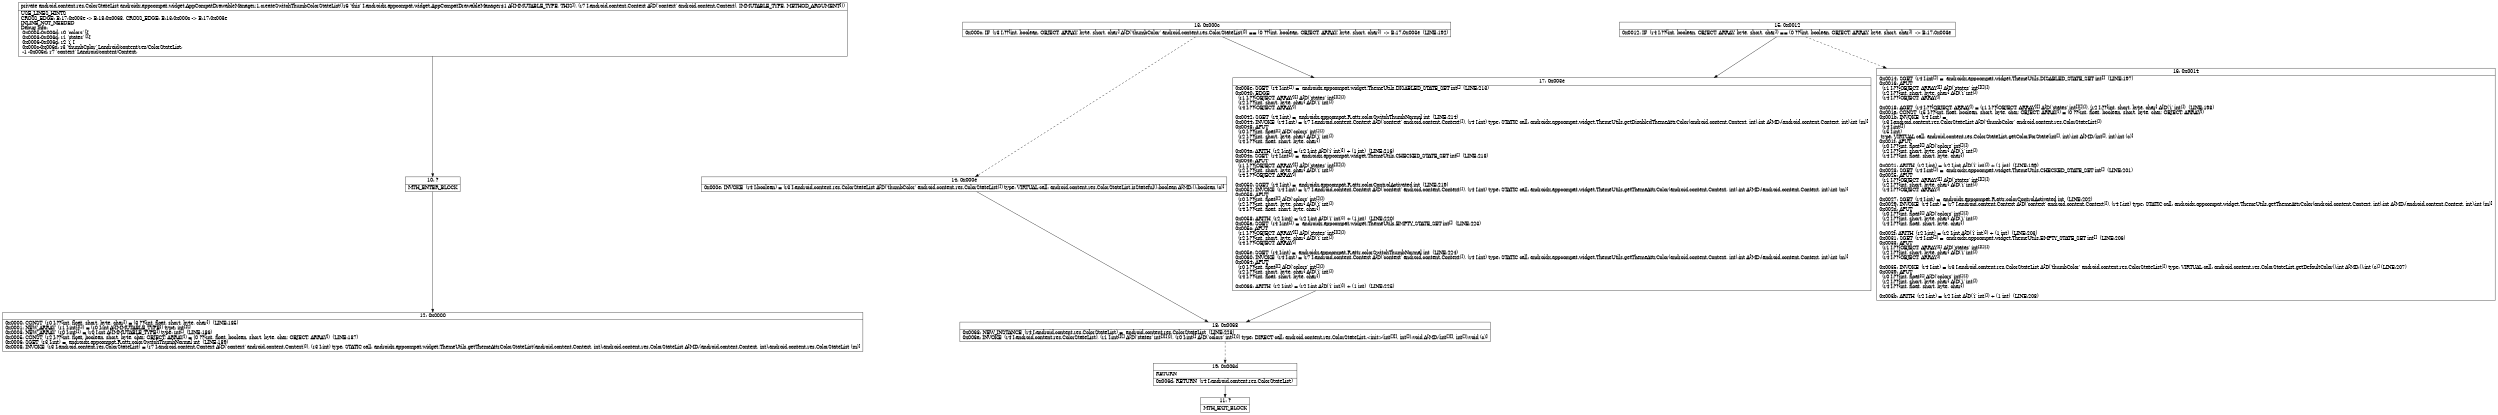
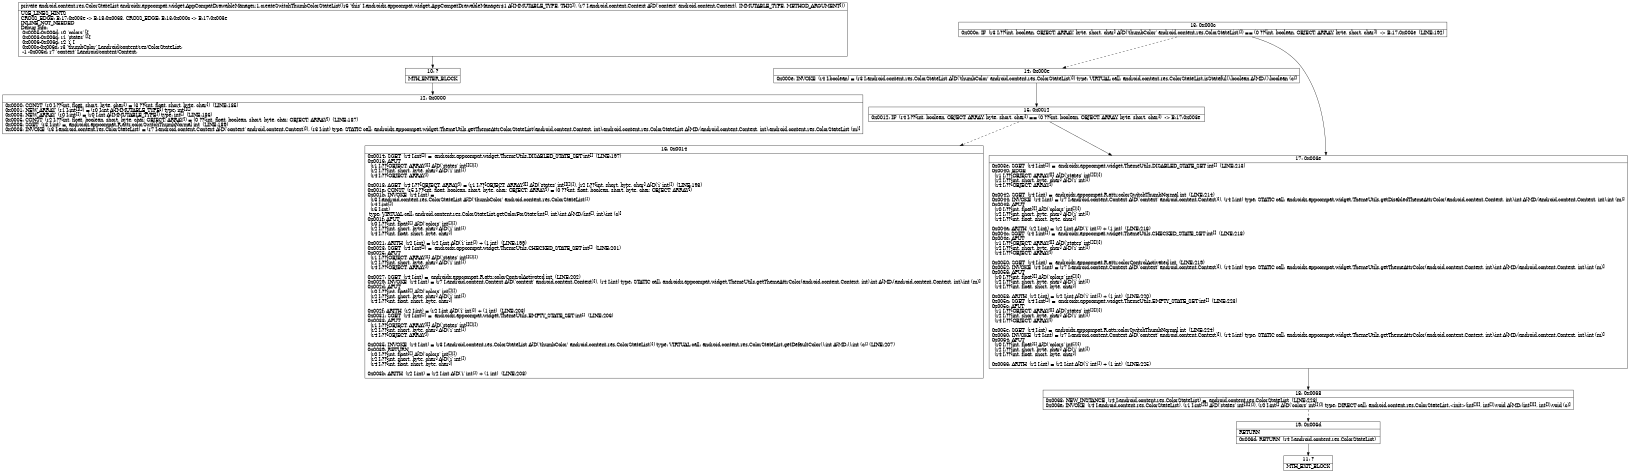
  digraph {
    node [shape=record]
    n1 [label="{10\:\ ?|MTH_ENTER_BLOCK\l}"]
    n2 [label="{12\:\ 0x0000|0x0000: CONST  (r0 I:??[int, float, short, byte, char]) = (3 ??[int, float, short, byte, char])  (LINE:185)\l0x0001: NEW_ARRAY  (r1 I:int[][]) = (r0 I:int A[IMMUTABLE_TYPE]) type: int[][] \l0x0003: NEW_ARRAY  (r0 I:int[]) = (r0 I:int A[IMMUTABLE_TYPE]) type: int[]  (LINE:186)\l0x0005: CONST  (r2 I:??[int, float, boolean, short, byte, char, OBJECT, ARRAY]) = (0 ??[int, float, boolean, short, byte, char, OBJECT, ARRAY])  (LINE:187)\l0x0006: SGET  (r3 I:int) =  androidx.appcompat.R.attr.colorSwitchThumbNormal int  (LINE:189)\l0x0008: INVOKE  (r3 I:android.content.res.ColorStateList) = (r7 I:android.content.Context A[D('context' android.content.Context)]), (r3 I:int) type: STATIC call: androidx.appcompat.widget.ThemeUtils.getThemeAttrColorStateList(android.content.Context, int):android.content.res.ColorStateList A[MD:(android.content.Context, int):android.content.res.ColorStateList (m)]\l}"]
    n3 [label="{13\:\ 0x000c|0x000c: IF  (r3 I:??[int, boolean, OBJECT, ARRAY, byte, short, char] A[D('thumbColor' android.content.res.ColorStateList)]) == (0 ??[int, boolean, OBJECT, ARRAY, byte, short, char])  \-\> B:17:0x003e  (LINE:192)\l}"]
    n4 [label="{14\:\ 0x000e|0x000e: INVOKE  (r4 I:boolean) = (r3 I:android.content.res.ColorStateList A[D('thumbColor' android.content.res.ColorStateList)]) type: VIRTUAL call: android.content.res.ColorStateList.isStateful():boolean A[MD:():boolean (c)]\l}"]
    n5 [label="{17\:\ 0x003e|0x003e: SGET  (r4 I:int[]) =  androidx.appcompat.widget.ThemeUtils.DISABLED_STATE_SET int[]  (LINE:213)\l0x0040: EDGE  \l  (r1 I:??[OBJECT, ARRAY][] A[D('states' int[][])])\l  (r2 I:??[int, short, byte, char] A[D('i' int)])\l  (r4 I:??[OBJECT, ARRAY])\l \l0x0042: SGET  (r4 I:int) =  androidx.appcompat.R.attr.colorSwitchThumbNormal int  (LINE:214)\l0x0044: INVOKE  (r4 I:int) = (r7 I:android.content.Context A[D('context' android.content.Context)]), (r4 I:int) type: STATIC call: androidx.appcompat.widget.ThemeUtils.getDisabledThemeAttrColor(android.content.Context, int):int A[MD:(android.content.Context, int):int (m)]\l0x0048: APUT  \l  (r0 I:??[int, float][] A[D('colors' int[])])\l  (r2 I:??[int, short, byte, char] A[D('i' int)])\l  (r4 I:??[int, float, short, byte, char])\l \l0x004a: ARITH  (r2 I:int) = (r2 I:int A[D('i' int)]) + (1 int)  (LINE:216)\l0x004c: SGET  (r4 I:int[]) =  androidx.appcompat.widget.ThemeUtils.CHECKED_STATE_SET int[]  (LINE:218)\l0x004e: APUT  \l  (r1 I:??[OBJECT, ARRAY][] A[D('states' int[][])])\l  (r2 I:??[int, short, byte, char] A[D('i' int)])\l  (r4 I:??[OBJECT, ARRAY])\l \l0x0050: SGET  (r4 I:int) =  androidx.appcompat.R.attr.colorControlActivated int  (LINE:219)\l0x0052: INVOKE  (r4 I:int) = (r7 I:android.content.Context A[D('context' android.content.Context)]), (r4 I:int) type: STATIC call: androidx.appcompat.widget.ThemeUtils.getThemeAttrColor(android.content.Context, int):int A[MD:(android.content.Context, int):int (m)]\l0x0056: APUT  \l  (r0 I:??[int, float][] A[D('colors' int[])])\l  (r2 I:??[int, short, byte, char] A[D('i' int)])\l  (r4 I:??[int, float, short, byte, char])\l \l0x0058: ARITH  (r2 I:int) = (r2 I:int A[D('i' int)]) + (1 int)  (LINE:220)\l0x005a: SGET  (r4 I:int[]) =  androidx.appcompat.widget.ThemeUtils.EMPTY_STATE_SET int[]  (LINE:223)\l0x005c: APUT  \l  (r1 I:??[OBJECT, ARRAY][] A[D('states' int[][])])\l  (r2 I:??[int, short, byte, char] A[D('i' int)])\l  (r4 I:??[OBJECT, ARRAY])\l \l0x005e: SGET  (r4 I:int) =  androidx.appcompat.R.attr.colorSwitchThumbNormal int  (LINE:224)\l0x0060: INVOKE  (r4 I:int) = (r7 I:android.content.Context A[D('context' android.content.Context)]), (r4 I:int) type: STATIC call: androidx.appcompat.widget.ThemeUtils.getThemeAttrColor(android.content.Context, int):int A[MD:(android.content.Context, int):int (m)]\l0x0064: APUT  \l  (r0 I:??[int, float][] A[D('colors' int[])])\l  (r2 I:??[int, short, byte, char] A[D('i' int)])\l  (r4 I:??[int, float, short, byte, char])\l \l0x0066: ARITH  (r2 I:int) = (r2 I:int A[D('i' int)]) + (1 int)  (LINE:225)\l}"]
    n6 [label="{15\:\ 0x0012|0x0012: IF  (r4 I:??[int, boolean, OBJECT, ARRAY, byte, short, char]) == (0 ??[int, boolean, OBJECT, ARRAY, byte, short, char])  \-\> B:17:0x003e \l}"]
    n7 [label="{18\:\ 0x0068|0x0068: NEW_INSTANCE  (r4 I:android.content.res.ColorStateList) =  android.content.res.ColorStateList  (LINE:228)\l0x006a: INVOKE  (r4 I:android.content.res.ColorStateList), (r1 I:int[][] A[D('states' int[][])]), (r0 I:int[] A[D('colors' int[])]) type: DIRECT call: android.content.res.ColorStateList.\<init\>(int[][], int[]):void A[MD:(int[][], int[]):void (c)]\l}"]
-   n8 [label="{16\:\ 0x0014|0x0014: SGET  (r4 I:int[]) =  androidx.appcompat.widget.ThemeUtils.DISABLED_STATE_SET int[]  (LINE:197)\l0x0016: APUT  \l  (r1 I:??[OBJECT, ARRAY][] A[D('states' int[][])])\l  (r2 I:??[int, short, byte, char] A[D('i' int)])\l  (r4 I:??[OBJECT, ARRAY])\l \l0x0018: AGET  (r4 I:??[OBJECT, ARRAY]) = (r1 I:??[OBJECT, ARRAY][] A[D('states' int[][])]), (r2 I:??[int, short, byte, char] A[D('i' int)])  (LINE:198)\l0x001a: CONST  (r5 I:??[int, float, boolean, short, byte, char, OBJECT, ARRAY]) = (0 ??[int, float, boolean, short, byte, char, OBJECT, ARRAY]) \l0x001b: INVOKE  (r4 I:int) = \l  (r3 I:android.content.res.ColorStateList A[D('thumbColor' android.content.res.ColorStateList)])\l  (r4 I:int[])\l  (r5 I:int)\l type: VIRTUAL call: android.content.res.ColorStateList.getColorForState(int[], int):int A[MD:(int[], int):int (c)]\l0x001f: APUT  \l  (r0 I:??[int, float][] A[D('colors' int[])])\l  (r2 I:??[int, short, byte, char] A[D('i' int)])\l  (r4 I:??[int, float, short, byte, char])\l \l0x0021: ARITH  (r2 I:int) = (r2 I:int A[D('i' int)]) + (1 int)  (LINE:199)\l0x0023: SGET  (r4 I:int[]) =  androidx.appcompat.widget.ThemeUtils.CHECKED_STATE_SET int[]  (LINE:201)\l0x0025: APUT  \l  (r1 I:??[OBJECT, ARRAY][] A[D('states' int[][])])\l  (r2 I:??[int, short, byte, char] A[D('i' int)])\l  (r4 I:??[OBJECT, ARRAY])\l \l0x0027: SGET  (r4 I:int) =  androidx.appcompat.R.attr.colorControlActivated int  (LINE:202)\l0x0029: INVOKE  (r4 I:int) = (r7 I:android.content.Context A[D('context' android.content.Context)]), (r4 I:int) type: STATIC call: androidx.appcompat.widget.ThemeUtils.getThemeAttrColor(android.content.Context, int):int A[MD:(android.content.Context, int):int (m)]\l0x002d: APUT  \l  (r0 I:??[int, float][] A[D('colors' int[])])\l  (r2 I:??[int, short, byte, char] A[D('i' int)])\l  (r4 I:??[int, float, short, byte, char])\l \l0x002f: ARITH  (r2 I:int) = (r2 I:int A[D('i' int)]) + (1 int)  (LINE:203)\l0x0031: SGET  (r4 I:int[]) =  androidx.appcompat.widget.ThemeUtils.EMPTY_STATE_SET int[]  (LINE:206)\l0x0033: APUT  \l  (r1 I:??[OBJECT, ARRAY][] A[D('states' int[][])])\l  (r2 I:??[int, short, byte, char] A[D('i' int)])\l  (r4 I:??[OBJECT, ARRAY])\l \l0x0035: INVOKE  (r4 I:int) = (r3 I:android.content.res.ColorStateList A[D('thumbColor' android.content.res.ColorStateList)]) type: VIRTUAL call: android.content.res.ColorStateList.getDefaultColor():int A[MD:():int (c)] (LINE:207)\l0x0039: APUT  \l  (r0 I:??[int, float][] A[D('colors' int[])])\l  (r2 I:??[int, short, byte, char] A[D('i' int)])\l  (r4 I:??[int, float, short, byte, char])\l \l0x003b: ARITH  (r2 I:int) = (r2 I:int A[D('i' int)]) + (1 int)  (LINE:208)\l}"]
+   n8 [label="{16\:\ 0x0014|0x0014: SGET  (r4 I:int[]) =  androidx.appcompat.widget.ThemeUtils.DISABLED_STATE_SET int[]  (LINE:197)\l0x0016: APUT  \l  (r1 I:??[OBJECT, ARRAY][] A[D('states' int[][])])\l  (r2 I:??[int, short, byte, char] A[D('i' int)])\l  (r4 I:??[OBJECT, ARRAY])\l \l0x0018: AGET  (r4 I:??[OBJECT, ARRAY]) = (r1 I:??[OBJECT, ARRAY][] A[D('states' int[][])]), (r2 I:??[int, short, byte, char] A[D('i' int)])  (LINE:198)\l0x001a: CONST  (r5 I:??[int, float, boolean, short, byte, char, OBJECT, ARRAY]) = (0 ??[int, float, boolean, short, byte, char, OBJECT, ARRAY]) \l0x001b: INVOKE  (r4 I:int) = \l  (r3 I:android.content.res.ColorStateList A[D('thumbColor' android.content.res.ColorStateList)])\l  (r4 I:int[])\l  (r5 I:int)\l type: VIRTUAL call: android.content.res.ColorStateList.getColorForState(int[], int):int A[MD:(int[], int):int (c)]\l0x001f: APUT  \l  (r0 I:??[int, float][] A[D('colors' int[])])\l  (r2 I:??[int, short, byte, char] A[D('i' int)])\l  (r4 I:??[int, float, short, byte, char])\l \l0x0021: ARITH  (r2 I:int) = (r2 I:int A[D('i' int)]) + (1 int)  (LINE:199)\l0x0023: SGET  (r4 I:int[]) =  androidx.appcompat.widget.ThemeUtils.CHECKED_STATE_SET int[]  (LINE:201)\l0x0025: APUT  \l  (r1 I:??[OBJECT, ARRAY][] A[D('states' int[][])])\l  (r2 I:??[int, short, byte, char] A[D('i' int)])\l  (r4 I:??[OBJECT, ARRAY])\l \l0x0027: SGET  (r4 I:int) =  androidx.appcompat.R.attr.colorControlActivated int  (LINE:202)\l0x0029: INVOKE  (r4 I:int) = (r7 I:android.content.Context A[D('context' android.content.Context)]), (r4 I:int) type: STATIC call: androidx.appcompat.widget.ThemeUtils.getThemeAttrColor(android.content.Context, int):int A[MD:(android.content.Context, int):int (m)]\l0x002d: APUT  \l  (r0 I:??[int, float][] A[D('colors' int[])])\l  (r2 I:??[int, short, byte, char] A[D('i' int)])\l  (r4 I:??[int, float, short, byte, char])\l \l0x002f: ARITH  (r2 I:int) = (r2 I:int A[D('i' int)]) + (1 int)  (LINE:203)\l0x0031: SGET  (r4 I:int[]) =  androidx.appcompat.widget.ThemeUtils.EMPTY_STATE_SET int[]  (LINE:206)\l0x0033: APUT  \l  (r1 I:??[OBJECT, ARRAY][] A[D('states' int[][])])\l  (r2 I:??[int, short, byte, char] A[D('i' int)])\l  (r4 I:??[OBJECT, ARRAY])\l \l0x0035: INVOKE  (r4 I:int) = (r3 I:android.content.res.ColorStateList A[D('thumbColor' android.content.res.ColorStateList)]) type: VIRTUAL call: android.content.res.ColorStateList.getDefaultColor():int A[MD:():int (c)] (LINE:207)\l0x0039: RETURN  \l  (r0 I:??[int, float][] A[D('colors' int[])])\l  (r2 I:??[int, short, byte, char] A[D('i' int)])\l  (r4 I:??[int, float, short, byte, char])\l \l0x003b: ARITH  (r2 I:int) = (r2 I:int A[D('i' int)]) + (1 int)  (LINE:208)\l}"]
    n9 [label="{19\:\ 0x006d|RETURN\l|0x006d: RETURN  (r4 I:android.content.res.ColorStateList) \l}"]
    n10 [label="{11\:\ ?|MTH_EXIT_BLOCK\l}"]
    n11 [label="{private android.content.res.ColorStateList androidx.appcompat.widget.AppCompatDrawableManager.1.createSwitchThumbColorStateList((r6 'this' I:androidx.appcompat.widget.AppCompatDrawableManager$1 A[IMMUTABLE_TYPE, THIS]), (r7 I:android.content.Context A[D('context' android.content.Context), IMMUTABLE_TYPE, METHOD_ARGUMENT]))  | USE_LINES_HINTS\lCROSS_EDGE: B:17:0x003e \-\> B:18:0x0068, CROSS_EDGE: B:13:0x000c \-\> B:17:0x003e\lINLINE_NOT_NEEDED\lDebug Info:\l  0x0005\-0x006d: r0 'colors' [I\l  0x0003\-0x006d: r1 'states' [[I\l  0x0006\-0x006d: r2 'i' I\l  0x000c\-0x006d: r3 'thumbColor' Landroid\/content\/res\/ColorStateList;\l  \-1 \-0x006d: r7 'context' Landroid\/content\/Context;\l}"]
    n1 -> n2
    n3 -> n4 [style=dashed]
    n3 -> n5
-   n4 -> n7
+   n4 -> n6
    n5 -> n7
    n6 -> n5
    n6 -> n8 [style=dashed]
    n7 -> n9 [style=dashed]
    n9 -> n10
    n11 -> n1
  }
